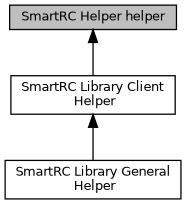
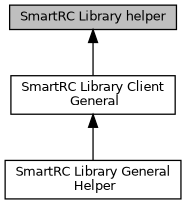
  digraph {
    rankdir=TB
    node [color=black fontname=Helvetica fontsize=10 shape=box]
    edge [color=black dir=back fontname=Helvetica fontsize=10 labelfontname=Helvetica labelfontsize=10 shape=plaintext style=solid]
-   n1 [height=0.2 label="SmartRC Library Client\l Helper" width=0.4]
+   n1 [height=0.2 label="SmartRC Library Client\l General" width=0.4]
    n2 [height=0.2 label="SmartRC Library General\l Helper" width=0.4]
-   n3 [fillcolor=grey75 fontcolor=black height=0.2 label="SmartRC Helper helper" style=filled width=0.4]
+   n3 [fillcolor=grey75 fontcolor=black height=0.2 label="SmartRC Library helper" style=filled width=0.4]
    n1 -> n2
    n3 -> n1
  }
